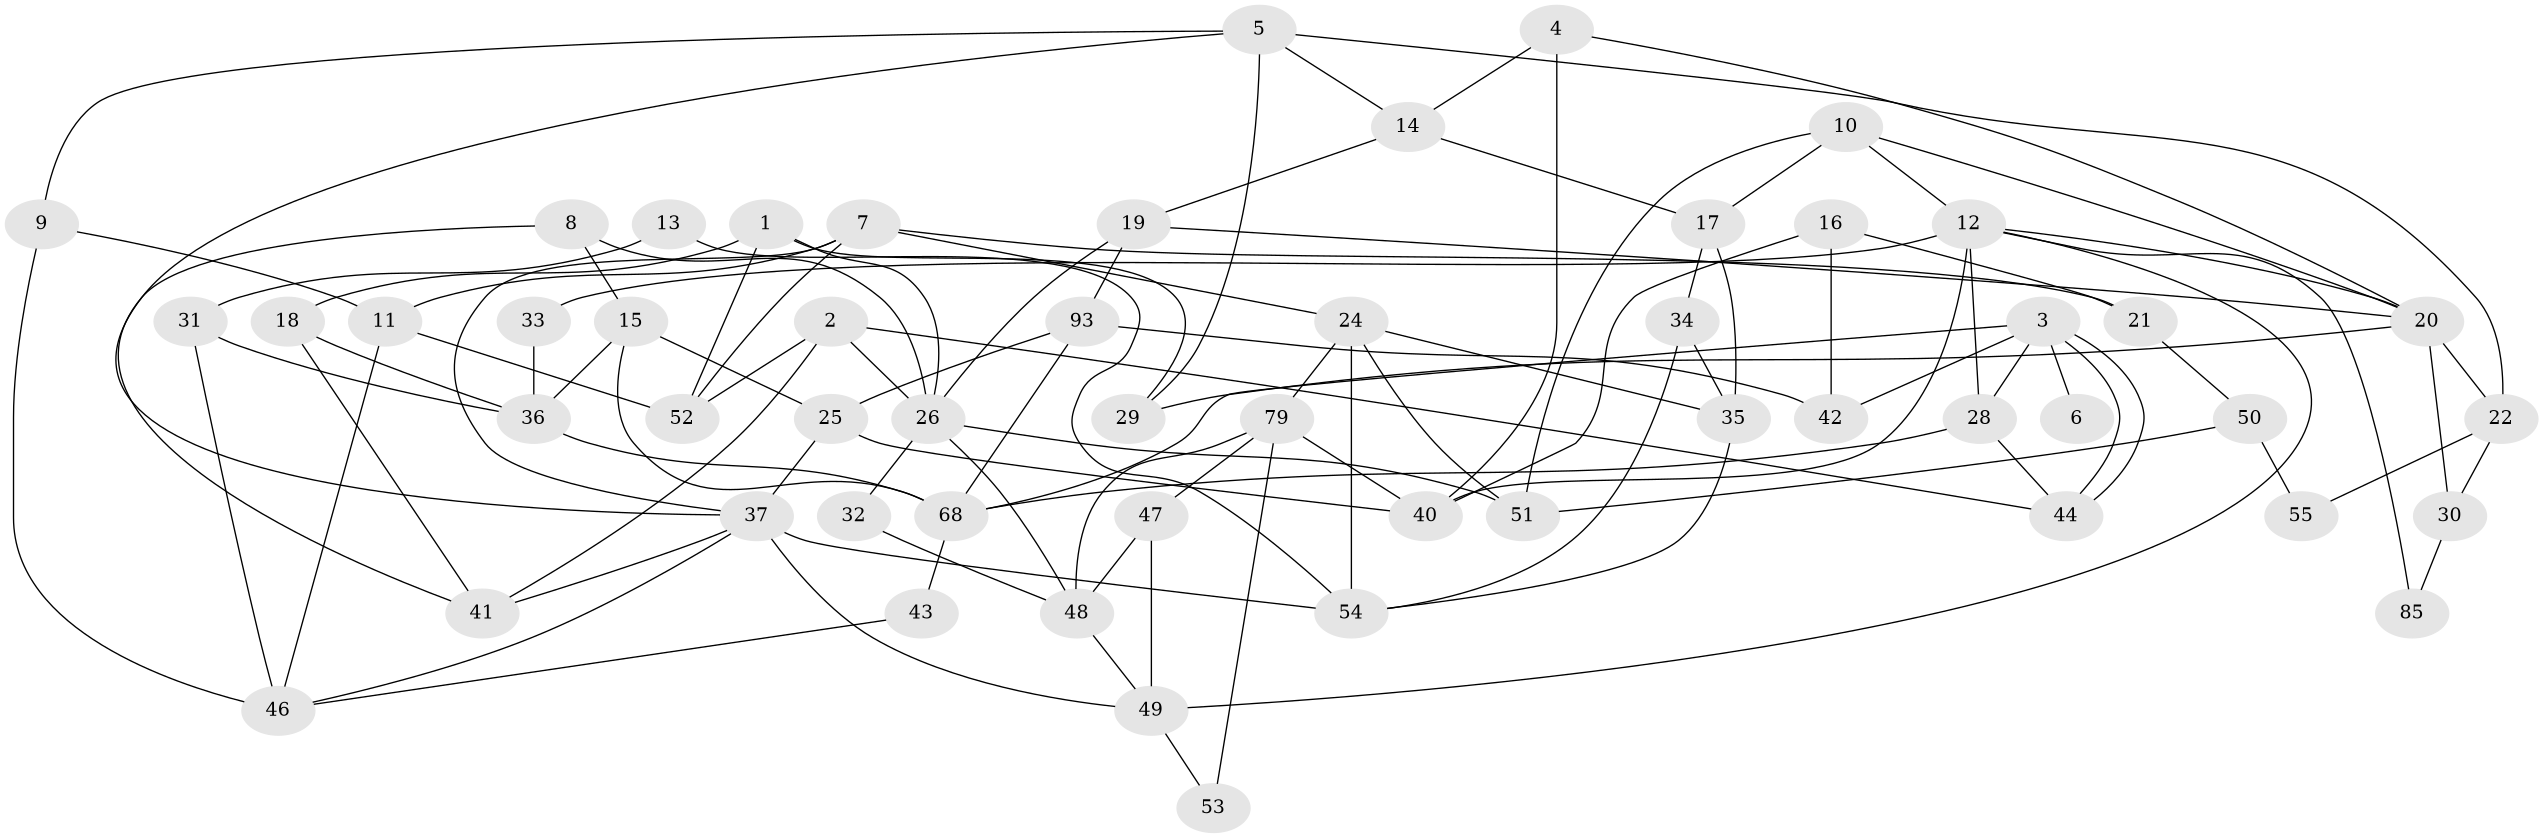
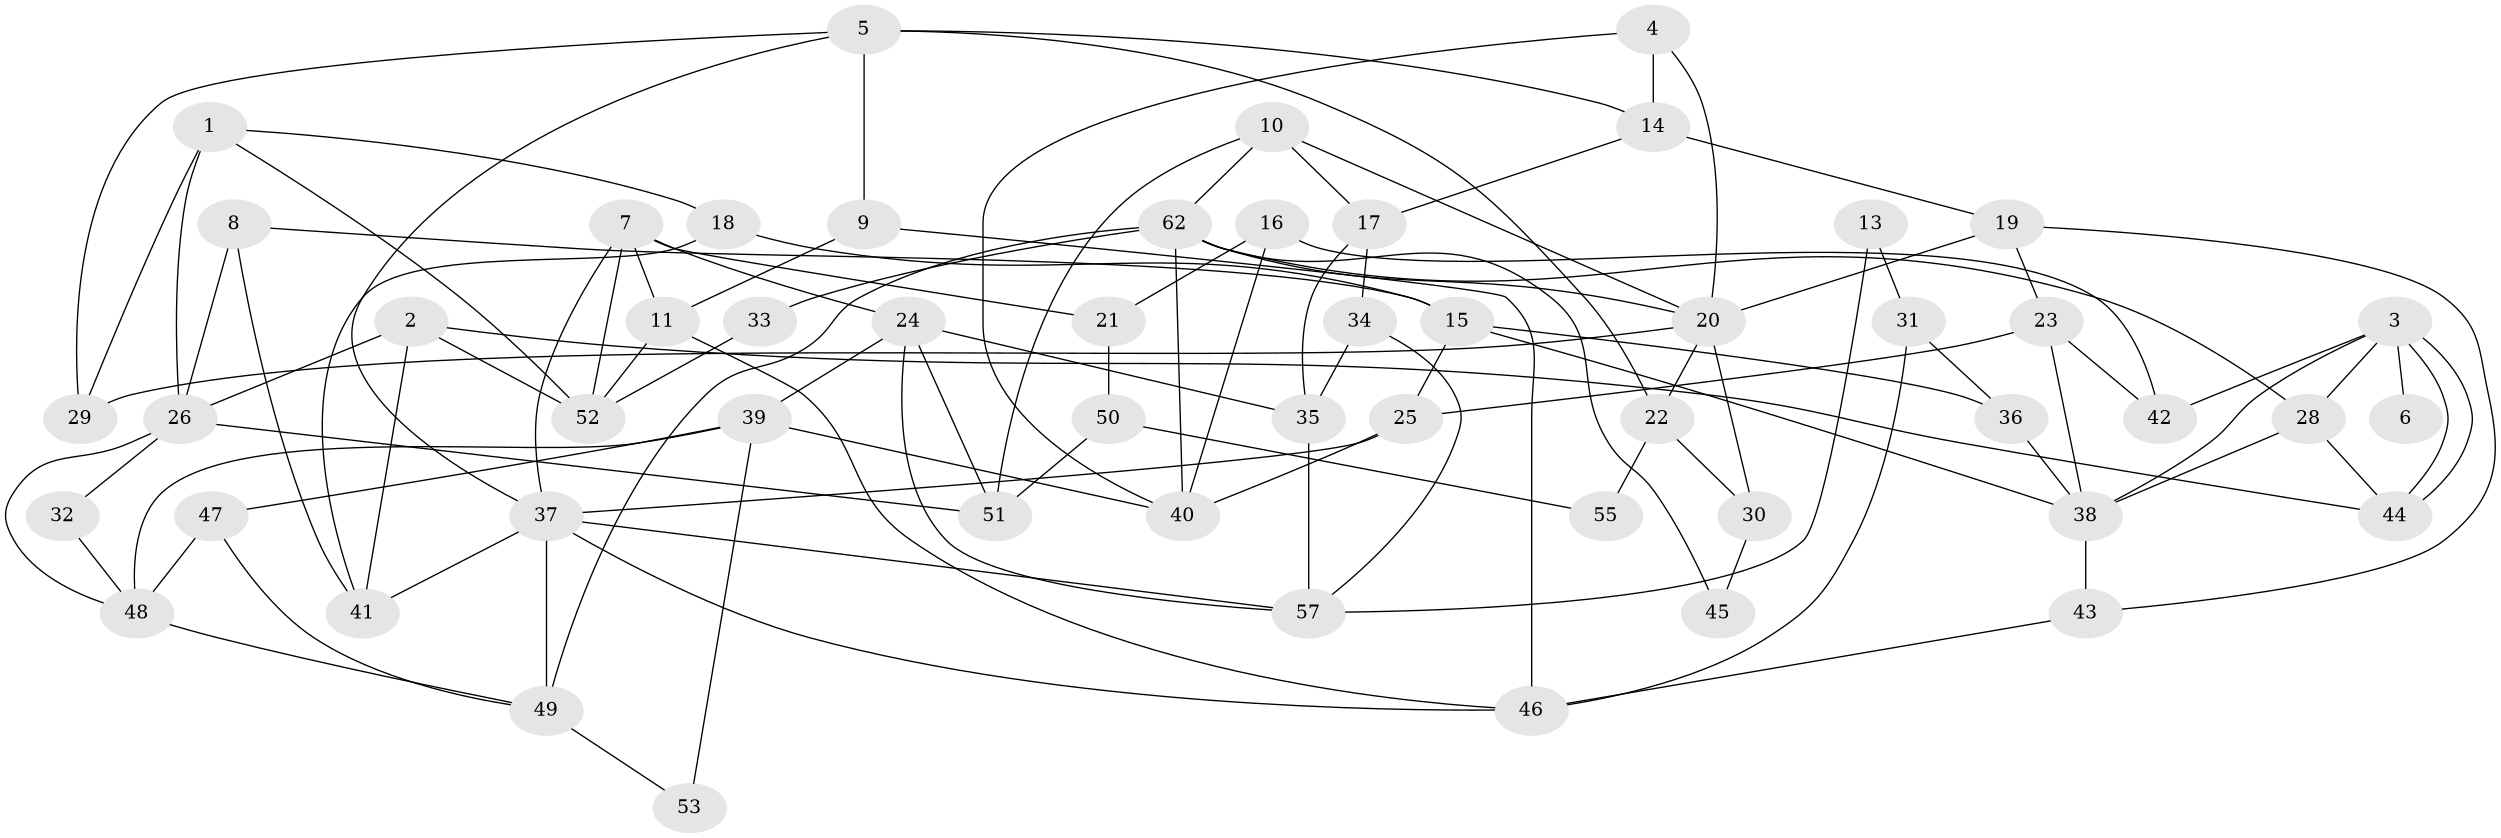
  graph {
    node [color=gray90 style=filled]
    1
    18
    26
    29
    52
    41
    36
    51
    32
    48
    2
    44
    3
    6
    28
-   38 [label=68]
+   38
    42
    43
    4
    14
    20
    40
    17
    19
    22
    30
    5
    9
    37
    46
    11
    55
    49
-   54
+   54 [label=57]
    7
    21
    24
    50
    35
-   39 [label=79]
+   39
    8
    15
    25
    10
-   12
+   12 [label=62]
    33
-   45 [label=85]
+   45
    34
    53
    13
    31
-   23 [label=93]
+   23
    16
    47
    1 -- 18
    1 -- 26
    1 -- 29
    1 -- 52
    18 -- 41
-   18 -- 36
+   18 -- 15
    26 -- 51
    26 -- 32
    26 -- 48
    36 -- 38
    32 -- 48
    48 -- 49
    2 -- 26
    2 -- 52
    2 -- 41
    2 -- 44
    3 -- 44
    3 -- 44
    3 -- 6
    3 -- 28
    3 -- 38
    3 -- 42
    28 -- 44
    28 -- 38
    38 -- 43
    43 -- 46
    4 -- 14
    4 -- 20
    4 -- 40
    14 -- 17
    14 -- 19
    20 -- 29
    20 -- 22
    20 -- 30
    17 -- 35
    17 -- 34
-   19 -- 26
+   19 -- 43
    19 -- 20
    19 -- 23
    22 -- 30
    22 -- 55
    30 -- 45
    5 -- 29
    5 -- 14
    5 -- 22
    5 -- 9
    5 -- 37
    9 -- 46
    9 -- 11
    37 -- 41
    37 -- 46
    37 -- 49
    37 -- 54
    11 -- 52
    11 -- 46
    49 -- 53
    7 -- 52
    7 -- 37
    7 -- 11
    7 -- 21
    7 -- 24
    21 -- 50
    24 -- 51
    24 -- 54
    24 -- 35
    24 -- 39
    50 -- 51
    50 -- 55
    35 -- 54
    39 -- 48
    39 -- 40
    39 -- 53
    39 -- 47
    8 -- 26
    8 -- 41
    8 -- 15
    15 -- 36
    15 -- 38
    15 -- 25
    25 -- 40
    25 -- 37
    10 -- 51
    10 -- 20
    10 -- 17
    10 -- 12
    12 -- 28
    12 -- 20
    12 -- 40
    12 -- 49
    12 -- 33
    12 -- 45
-   33 -- 36
+   33 -- 52
    34 -- 54
    34 -- 35
    13 -- 54
    13 -- 31
    31 -- 36
    31 -- 46
    23 -- 38
    23 -- 42
    23 -- 25
    16 -- 42
    16 -- 40
    16 -- 21
    47 -- 48
    47 -- 49
  }
